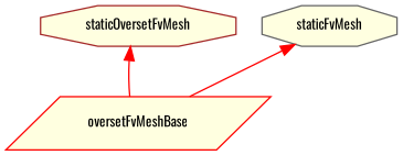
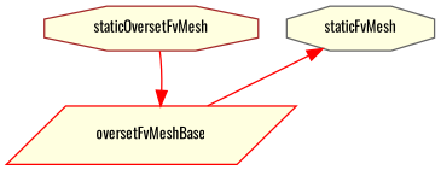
  digraph {
    fontname=Oswald
    node [fillcolor=lightyellow fontname=Oswald fontsize=10 shape=octagon style=filled]
    edge [color=red dir=back fontname=Oswald fontsize=10 labelfontname=Helvetica labelfontsize=10 style=solid]
    n1 [color=brown fontcolor=black height=0.2 label=staticOversetFvMesh width=0.4]
    n2 [color=gray40 height=0.2 label=staticFvMesh width=0.4]
    n3 [color=red height=0.2 label=oversetFvMeshBase shape=parallelogram width=0.4]
    n2 -> n3
-   n1 -> n3
+   n3 -> n1
  }
